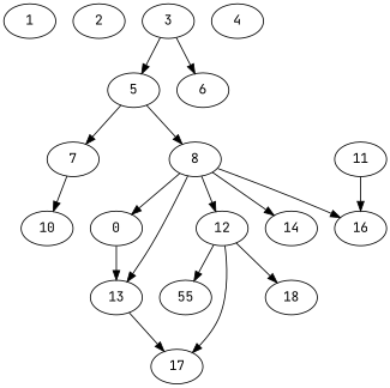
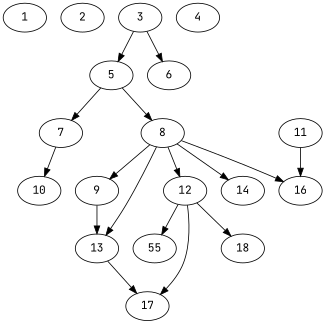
  digraph {
    fontname="JetBrains Mono"
    node [fontname="JetBrains Mono"]
    edge [fontname="JetBrains Mono"]
    1 [alpha=21.76]
    2 [alpha=44.59]
    3 [alpha=31.36]
    5 [alpha=36.78]
    6 [alpha=35.51]
    7 [alpha=24.28]
    8 [alpha=46.34]
    10 [alpha=21.49]
-   9 [alpha=21.10 label=0]
+   9 [alpha=21.10]
    12 [alpha=42.00]
    13 [alpha=43.33]
    14 [alpha=37.77]
    16 [alpha=39.62]
    4 [alpha=43.24]
    11 [alpha=49.68]
    n16 [alpha=29.53 label=55]
    17 [alpha=45.54]
    18 [alpha=38.74]
    3 -> 5
    3 -> 6
    5 -> 7
    5 -> 8
    7 -> 10
    8 -> 9
    8 -> 12
    8 -> 13
    8 -> 14
    8 -> 16
    9 -> 13
    12 -> n16
    12 -> 17
    12 -> 18
    13 -> 17
    11 -> 16
  }
